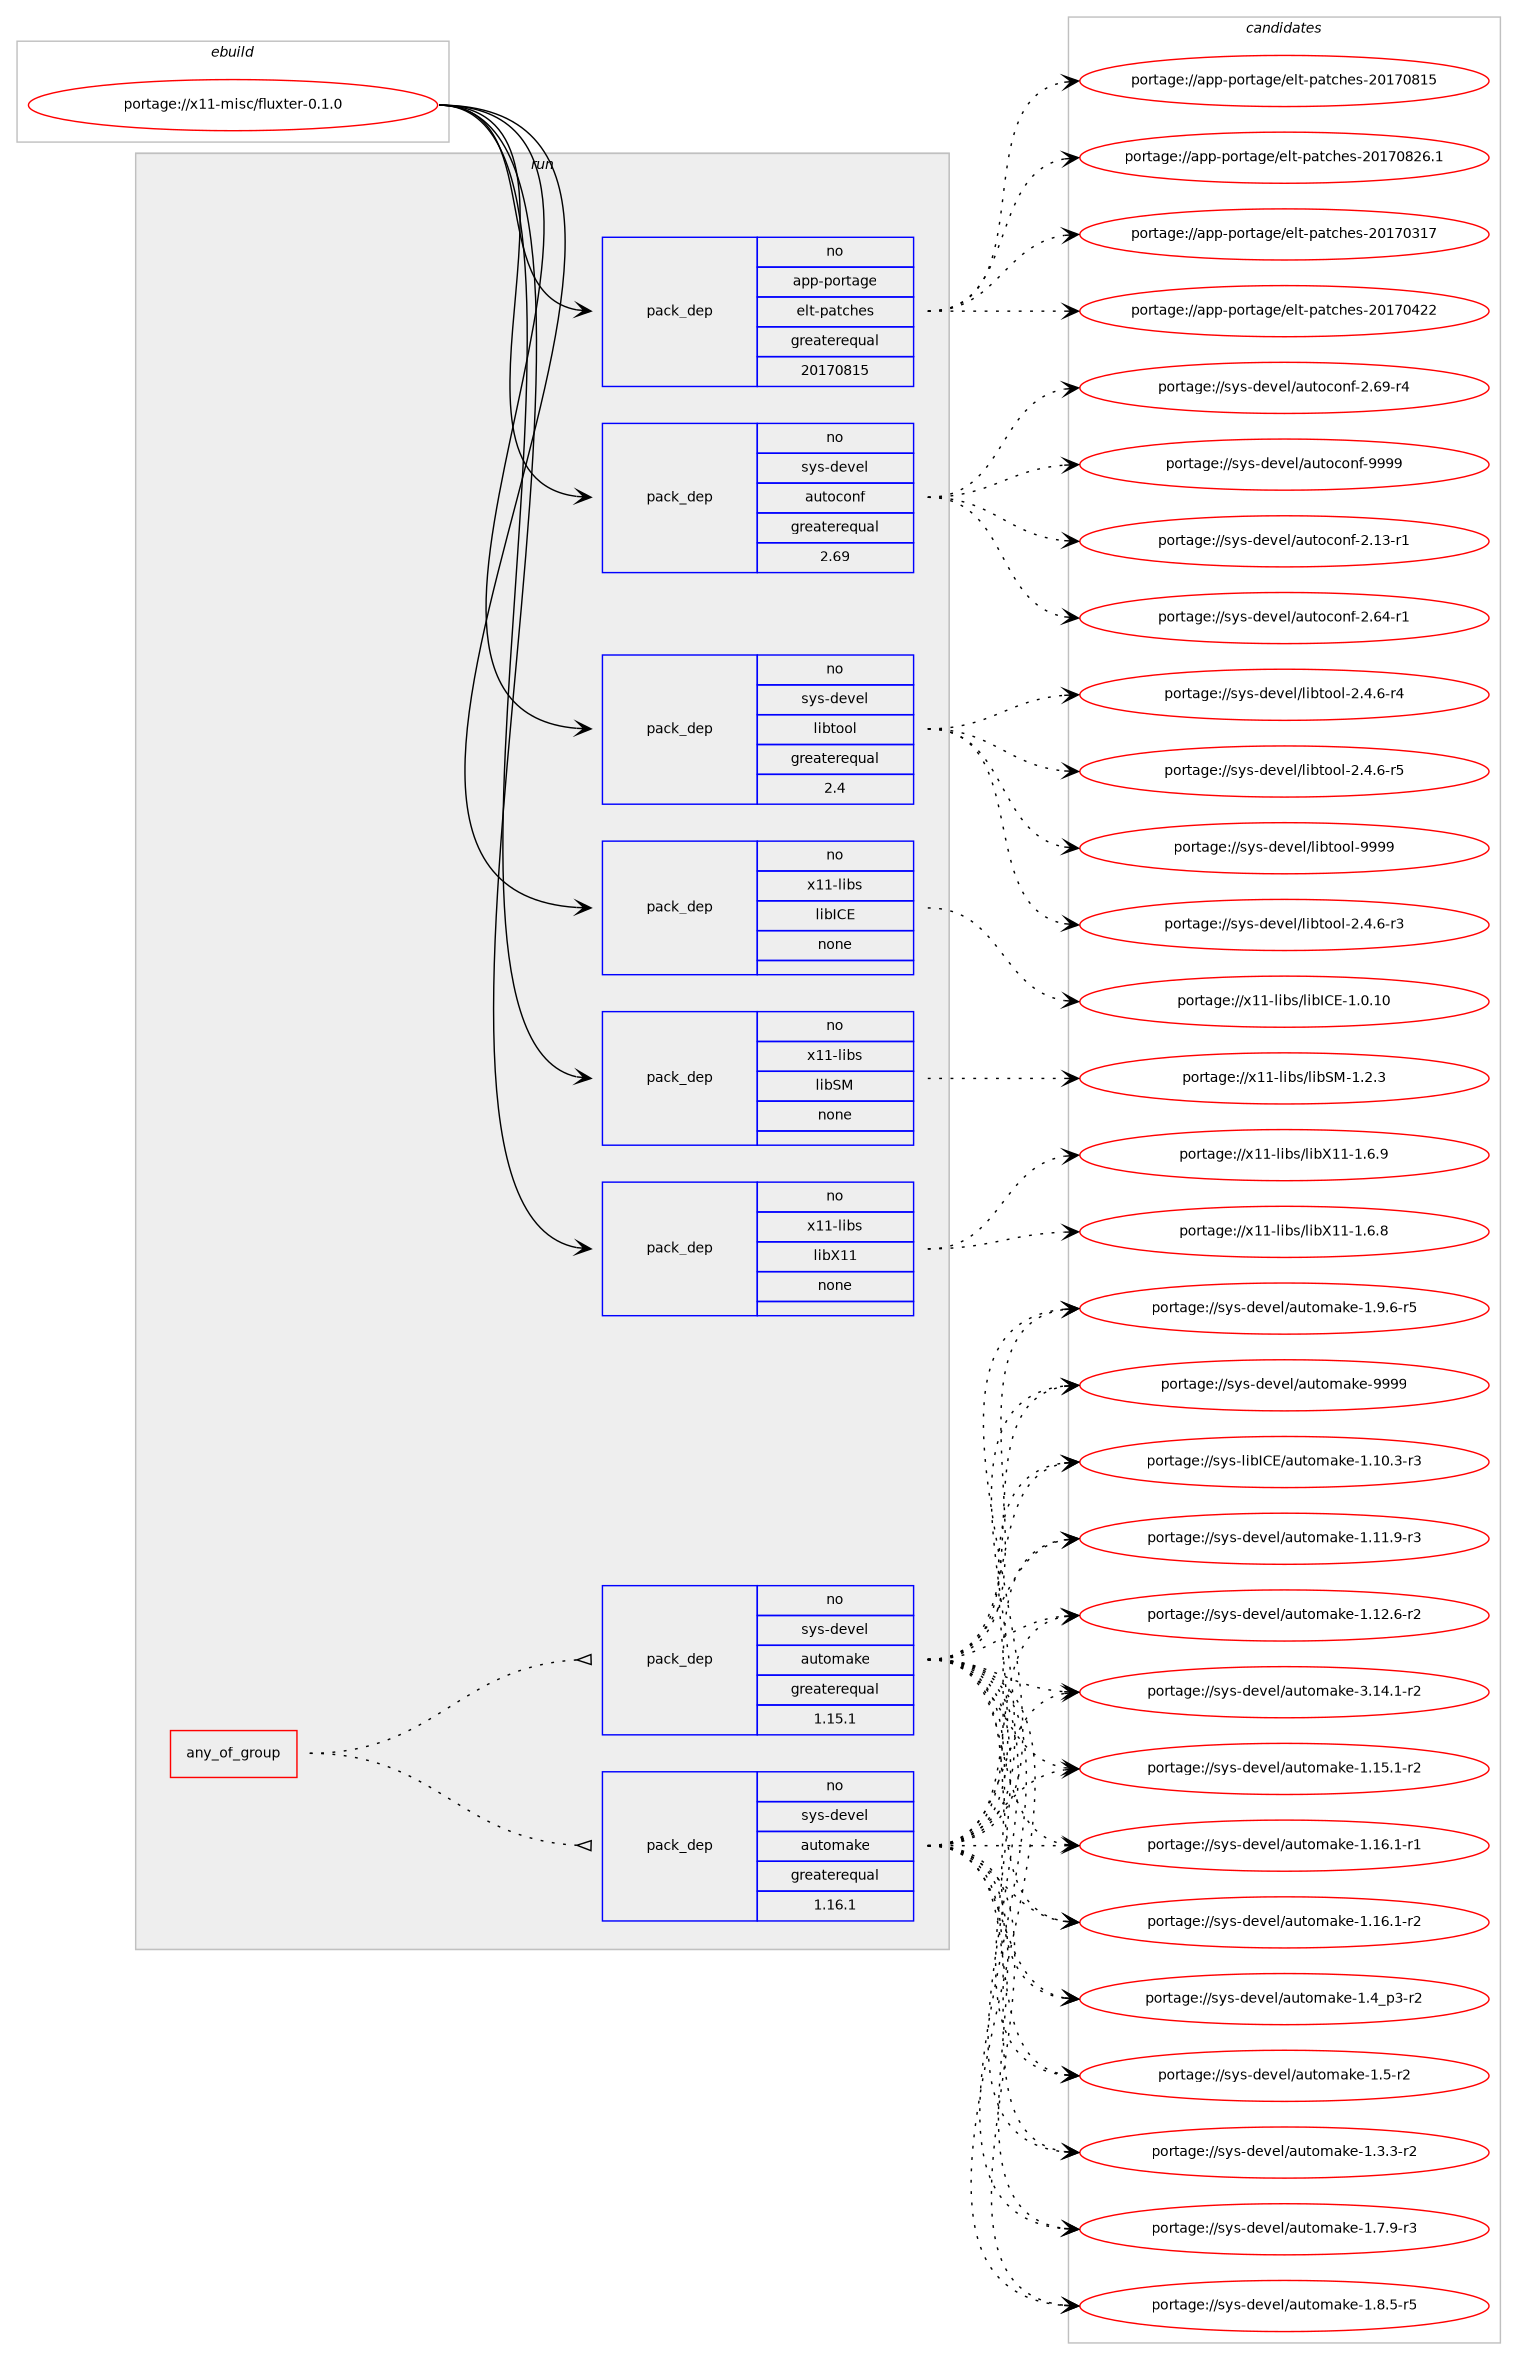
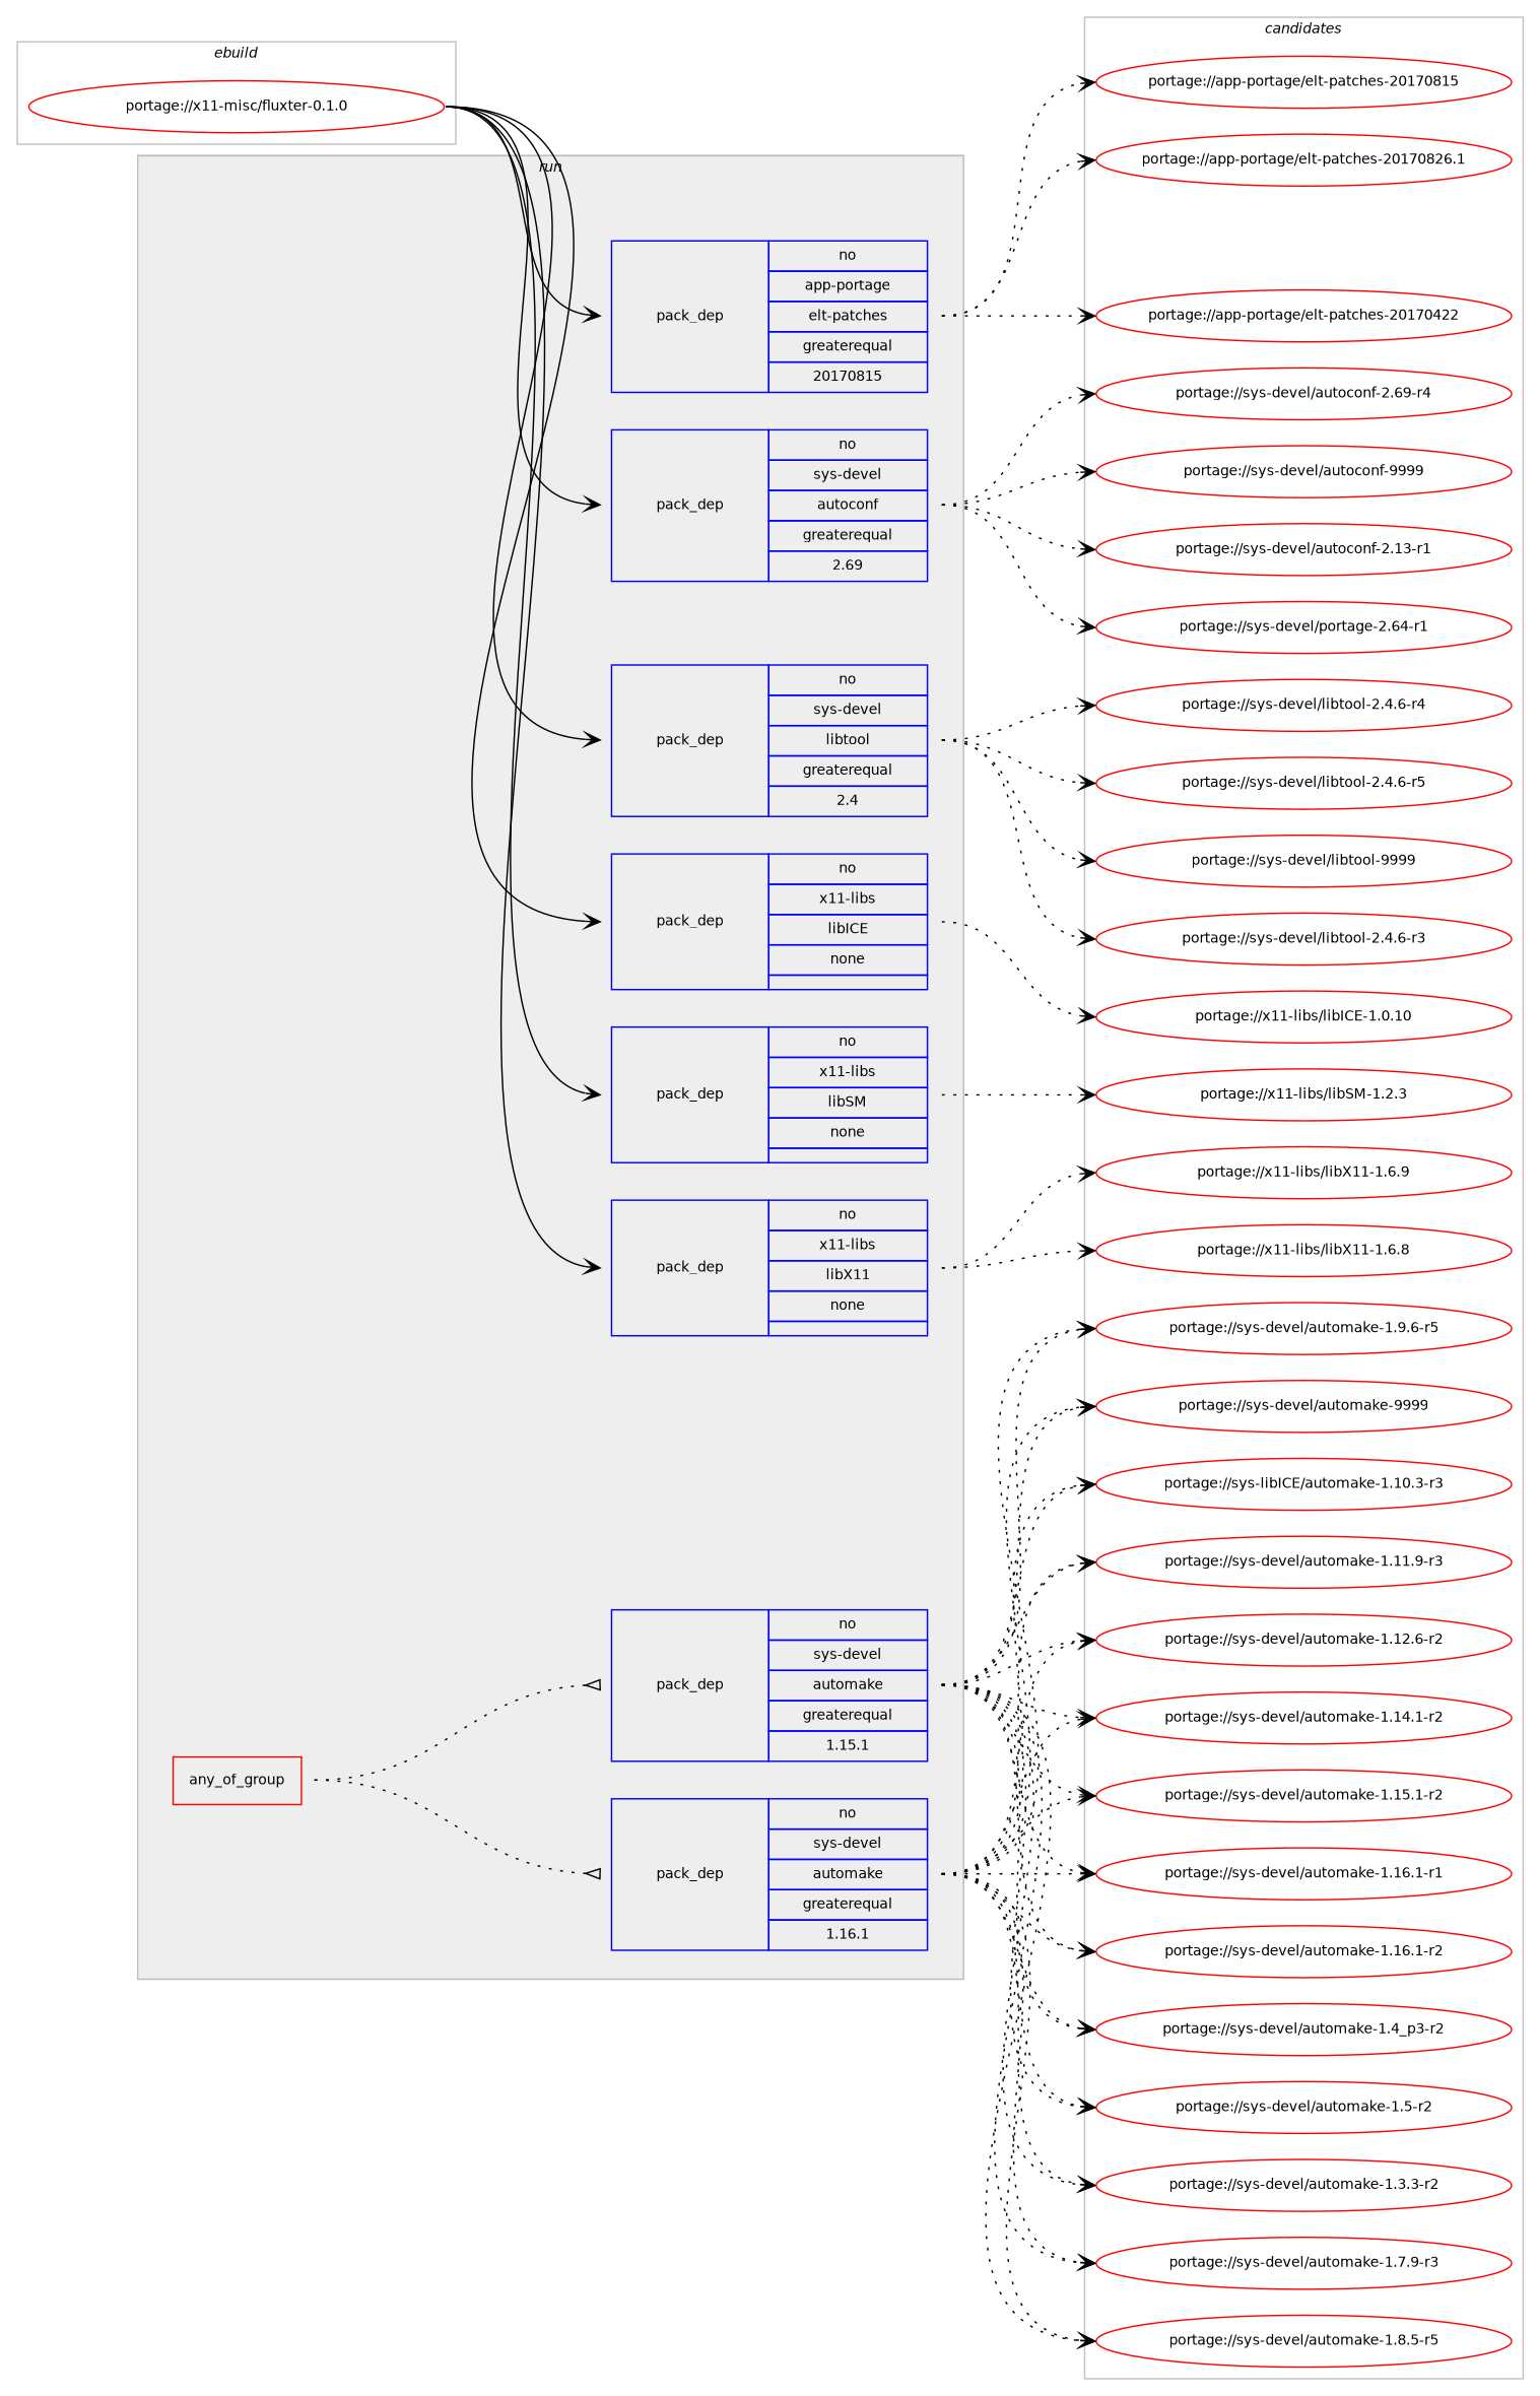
  digraph {
    compound=true
    concentrate=true
    fontname=Helvetica
    fontsize=10
    newrank=true
    rankdir=LR
    ranksep=1.5
    node [color=red fontname=Helvetica fontsize=10]
    edge [arrowhead=vee headport=w style=dotted tailport=e weight=100]
    n1 [label="portage://x11-misc/fluxter-0.1.0" width=4]
    n2 [color=blue label=<<TABLE BORDER="0" CELLBORDER="1" CELLSPACING="0" CELLPADDING="4" WIDTH="220"><TR><TD ROWSPAN="6" CELLPADDING="30">pack_dep</TD></TR><TR><TD WIDTH="110">no</TD></TR><TR><TD>sys-devel</TD></TR><TR><TD>automake</TD></TR><TR><TD>greaterequal</TD></TR><TR><TD>1.16.1</TD></TR></TABLE>> shape=none]
    n3 [color=blue label=<<TABLE BORDER="0" CELLBORDER="1" CELLSPACING="0" CELLPADDING="4" WIDTH="220"><TR><TD ROWSPAN="6" CELLPADDING="30">pack_dep</TD></TR><TR><TD WIDTH="110">no</TD></TR><TR><TD>sys-devel</TD></TR><TR><TD>automake</TD></TR><TR><TD>greaterequal</TD></TR><TR><TD>1.15.1</TD></TR></TABLE>> shape=none]
    n4 [label=<<TABLE BORDER="0" CELLBORDER="1" CELLSPACING="0" CELLPADDING="4"><TR><TD CELLPADDING="10">any_of_group</TD></TR></TABLE>> shape=none]
    n5 [color=blue label=<<TABLE BORDER="0" CELLBORDER="1" CELLSPACING="0" CELLPADDING="4" WIDTH="220"><TR><TD ROWSPAN="6" CELLPADDING="30">pack_dep</TD></TR><TR><TD WIDTH="110">no</TD></TR><TR><TD>app-portage</TD></TR><TR><TD>elt-patches</TD></TR><TR><TD>greaterequal</TD></TR><TR><TD>20170815</TD></TR></TABLE>> shape=none]
    n6 [color=blue label=<<TABLE BORDER="0" CELLBORDER="1" CELLSPACING="0" CELLPADDING="4" WIDTH="220"><TR><TD ROWSPAN="6" CELLPADDING="30">pack_dep</TD></TR><TR><TD WIDTH="110">no</TD></TR><TR><TD>sys-devel</TD></TR><TR><TD>autoconf</TD></TR><TR><TD>greaterequal</TD></TR><TR><TD>2.69</TD></TR></TABLE>> shape=none]
    n7 [color=blue label=<<TABLE BORDER="0" CELLBORDER="1" CELLSPACING="0" CELLPADDING="4" WIDTH="220"><TR><TD ROWSPAN="6" CELLPADDING="30">pack_dep</TD></TR><TR><TD WIDTH="110">no</TD></TR><TR><TD>sys-devel</TD></TR><TR><TD>libtool</TD></TR><TR><TD>greaterequal</TD></TR><TR><TD>2.4</TD></TR></TABLE>> shape=none]
    n8 [color=blue label=<<TABLE BORDER="0" CELLBORDER="1" CELLSPACING="0" CELLPADDING="4" WIDTH="220"><TR><TD ROWSPAN="6" CELLPADDING="30">pack_dep</TD></TR><TR><TD WIDTH="110">no</TD></TR><TR><TD>x11-libs</TD></TR><TR><TD>libICE</TD></TR><TR><TD>none</TD></TR><TR><TD></TD></TR></TABLE>> shape=none]
    n9 [color=blue label=<<TABLE BORDER="0" CELLBORDER="1" CELLSPACING="0" CELLPADDING="4" WIDTH="220"><TR><TD ROWSPAN="6" CELLPADDING="30">pack_dep</TD></TR><TR><TD WIDTH="110">no</TD></TR><TR><TD>x11-libs</TD></TR><TR><TD>libSM</TD></TR><TR><TD>none</TD></TR><TR><TD></TD></TR></TABLE>> shape=none]
    n10 [color=blue label=<<TABLE BORDER="0" CELLBORDER="1" CELLSPACING="0" CELLPADDING="4" WIDTH="220"><TR><TD ROWSPAN="6" CELLPADDING="30">pack_dep</TD></TR><TR><TD WIDTH="110">no</TD></TR><TR><TD>x11-libs</TD></TR><TR><TD>libX11</TD></TR><TR><TD>none</TD></TR><TR><TD></TD></TR></TABLE>> shape=none]
    n11 [label="portage://sys-libICE/automake-1.10.3-r3" width=4]
    n12 [label="portage://sys-devel/automake-1.11.9-r3" width=4]
    n13 [label="portage://sys-devel/automake-1.12.6-r2" width=4]
-   n14 [label="portage://sys-devel/automake-3.14.1-r2" width=4]
+   n14 [label="portage://sys-devel/automake-1.14.1-r2" width=4]
    n15 [label="portage://sys-devel/automake-1.15.1-r2" width=4]
    n16 [label="portage://sys-devel/automake-1.16.1-r1" width=4]
    n17 [label="portage://sys-devel/automake-1.16.1-r2" width=4]
    n18 [label="portage://sys-devel/automake-1.4_p3-r2" width=4]
    n19 [label="portage://sys-devel/automake-1.5-r2" width=4]
    n20 [label="portage://sys-devel/automake-1.3.3-r2" width=4]
    n21 [label="portage://sys-devel/automake-1.7.9-r3" width=4]
    n22 [label="portage://sys-devel/automake-1.8.5-r5" width=4]
    n23 [label="portage://sys-devel/automake-1.9.6-r5" width=4]
    n24 [label="portage://sys-devel/automake-9999" width=4]
-   n25 [label="portage://app-portage/elt-patches-20170317" width=4]
    n26 [label="portage://app-portage/elt-patches-20170422" width=4]
    n27 [label="portage://app-portage/elt-patches-20170815" width=4]
    n28 [label="portage://app-portage/elt-patches-20170826.1" width=4]
    n29 [label="portage://sys-devel/autoconf-2.13-r1" width=4]
-   n30 [label="portage://sys-devel/autoconf-2.64-r1" width=4]
+   n30 [label="portage://sys-devel/portage-2.64-r1" width=4]
    n31 [label="portage://sys-devel/autoconf-2.69-r4" width=4]
    n32 [label="portage://sys-devel/autoconf-9999" width=4]
    n33 [label="portage://sys-devel/libtool-2.4.6-r3" width=4]
    n34 [label="portage://sys-devel/libtool-2.4.6-r4" width=4]
    n35 [label="portage://sys-devel/libtool-2.4.6-r5" width=4]
    n36 [label="portage://sys-devel/libtool-9999" width=4]
    n37 [label="portage://x11-libs/libICE-1.0.10" width=4]
    n38 [label="portage://x11-libs/libSM-1.2.3" width=4]
    n39 [label="portage://x11-libs/libX11-1.6.8" width=4]
    n40 [label="portage://x11-libs/libX11-1.6.9" width=4]
    subgraph cluster_1 {
      color=gray
      label=<<i>ebuild</i>>
      rank=same
      n1
    }
    subgraph cluster_2 {
      color=gray
      label=<<i>dependencies</i>>
      subgraph cluster_3 {
        color=gray
        fillcolor="#eeeeee"
        label=<<i>compile</i>>
        style=filled
        subgraph sub_4 {
          color=gray
          fillcolor="#eeeeee"
          label=<<i>compile</i>>
          style=filled
          n4
          subgraph sub_5 {
            color=gray
            fillcolor="#eeeeee"
            label=<<i>compile</i>>
            style=filled
            n2
          }
          subgraph sub_6 {
            color=gray
            fillcolor="#eeeeee"
            label=<<i>compile</i>>
            style=filled
            n3
          }
        }
        subgraph sub_7 {
          color=gray
          fillcolor="#eeeeee"
          label=<<i>compile</i>>
          style=filled
          n5
        }
        subgraph sub_8 {
          color=gray
          fillcolor="#eeeeee"
          label=<<i>compile</i>>
          style=filled
          n6
        }
        subgraph sub_9 {
          color=gray
          fillcolor="#eeeeee"
          label=<<i>compile</i>>
          style=filled
          n7
        }
        subgraph sub_10 {
          color=gray
          fillcolor="#eeeeee"
          label=<<i>compile</i>>
          style=filled
          n8
        }
        subgraph sub_11 {
          color=gray
          fillcolor="#eeeeee"
          label=<<i>compile</i>>
          style=filled
          n9
        }
        subgraph sub_12 {
          color=gray
          fillcolor="#eeeeee"
          label=<<i>compile</i>>
          style=filled
          n10
        }
      }
      subgraph cluster_13 {
        color=gray
        fillcolor="#eeeeee"
        label=<<i>compile and run</i>>
        style=filled
      }
      subgraph cluster_14 {
        color=gray
        fillcolor="#eeeeee"
        label=<<i>run</i>>
        style=filled
      }
    }
    subgraph cluster_15 {
      color=gray
      label=<<i>candidates</i>>
      rank=same
      subgraph sub_16 {
        color=black
        label=<<i>candidates</i>>
        nodesep=1
        rank=same
        n11
        n12
        n13
        n14
        n15
        n16
        n17
        n18
        n19
        n20
        n21
        n22
        n23
        n24
      }
      subgraph sub_17 {
        color=black
        label=<<i>candidates</i>>
        nodesep=1
        rank=same
        n11
        n12
        n13
        n14
        n15
        n16
        n17
        n18
        n19
        n20
        n21
        n22
        n23
        n24
      }
      subgraph sub_18 {
        color=black
        label=<<i>candidates</i>>
        nodesep=1
        rank=same
-       n25
        n26
        n27
        n28
      }
      subgraph sub_19 {
        color=black
        label=<<i>candidates</i>>
        nodesep=1
        rank=same
        n29
        n30
        n31
        n32
      }
      subgraph sub_20 {
        color=black
        label=<<i>candidates</i>>
        nodesep=1
        rank=same
        n33
        n34
        n35
        n36
      }
      subgraph sub_21 {
        color=black
        label=<<i>candidates</i>>
        nodesep=1
        rank=same
        n37
      }
      subgraph sub_22 {
        color=black
        label=<<i>candidates</i>>
        nodesep=1
        rank=same
        n38
      }
      subgraph sub_23 {
        color=black
        label=<<i>candidates</i>>
        nodesep=1
        rank=same
        n39
        n40
      }
    }
    n1 -> n5 [style=solid weight=20]
    n1 -> n6 [style=solid weight=20]
    n1 -> n7 [style=solid weight=20]
    n1 -> n8 [style=solid weight=20]
    n1 -> n9 [style=solid weight=20]
    n1 -> n10 [style=solid weight=20]
    n2 -> n11
    n2 -> n12
    n2 -> n13
    n2 -> n14
    n2 -> n15
    n2 -> n16
    n2 -> n17
    n2 -> n18
    n2 -> n19
    n2 -> n20
    n2 -> n21
    n2 -> n22
    n2 -> n23
    n2 -> n24
    n3 -> n11
    n3 -> n12
    n3 -> n13
    n3 -> n14
    n3 -> n15
    n3 -> n16
    n3 -> n17
    n3 -> n18
    n3 -> n19
    n3 -> n20
    n3 -> n21
    n3 -> n22
    n3 -> n23
    n3 -> n24
    n4 -> n2 [arrowhead=oinv weight=20]
    n4 -> n3 [arrowhead=oinv weight=20]
-   n5 -> n25
    n5 -> n26
    n5 -> n27
    n5 -> n28
    n6 -> n29
    n6 -> n30
    n6 -> n31
    n6 -> n32
    n7 -> n33
    n7 -> n34
    n7 -> n35
    n7 -> n36
    n8 -> n37
    n9 -> n38
    n10 -> n39
    n10 -> n40
  }
